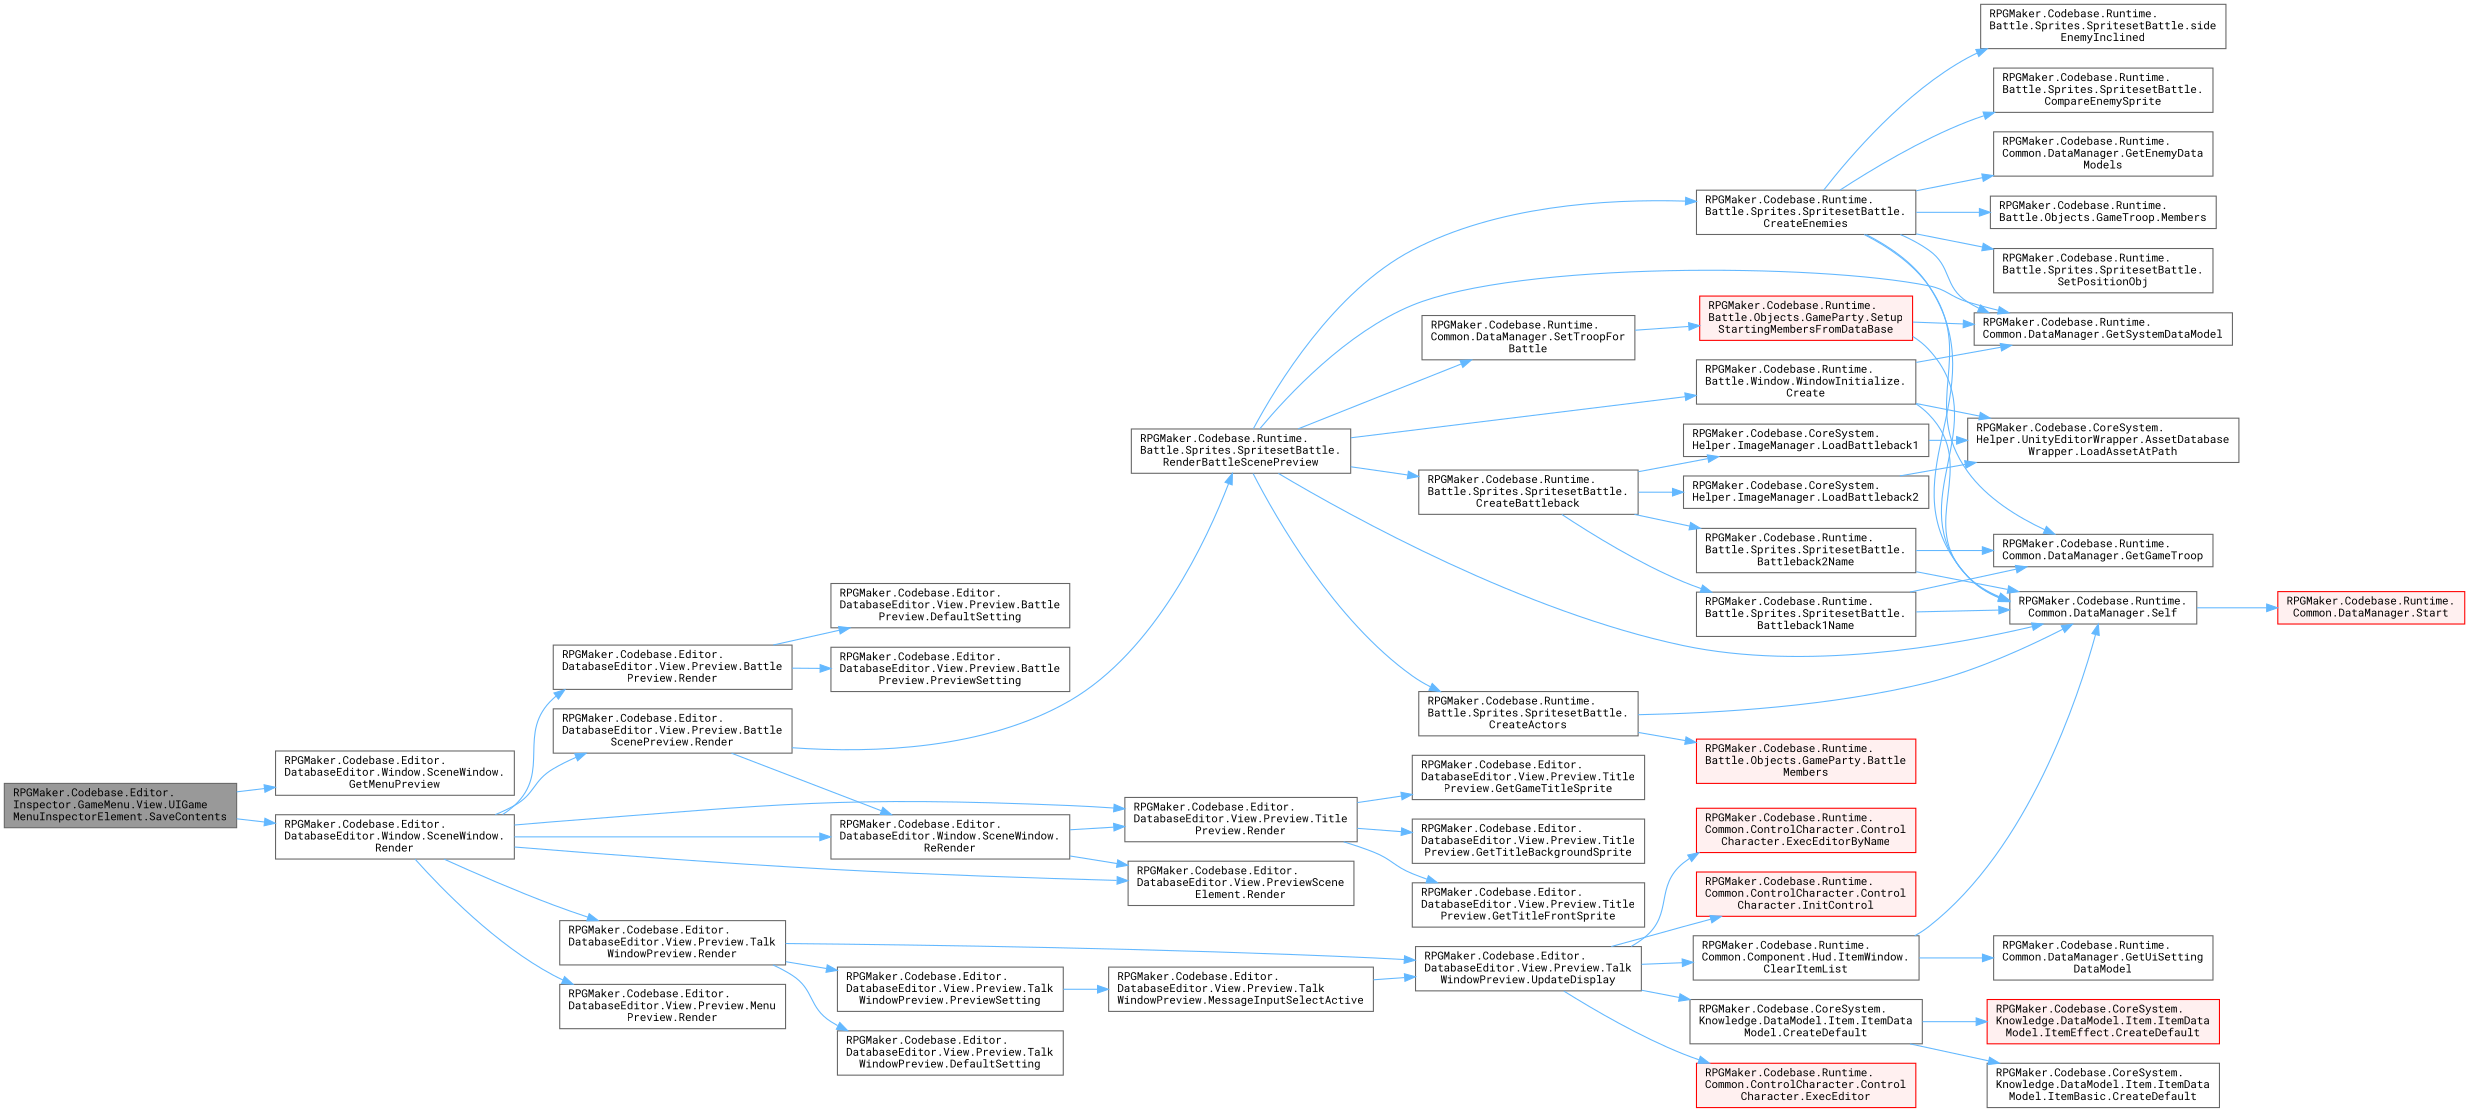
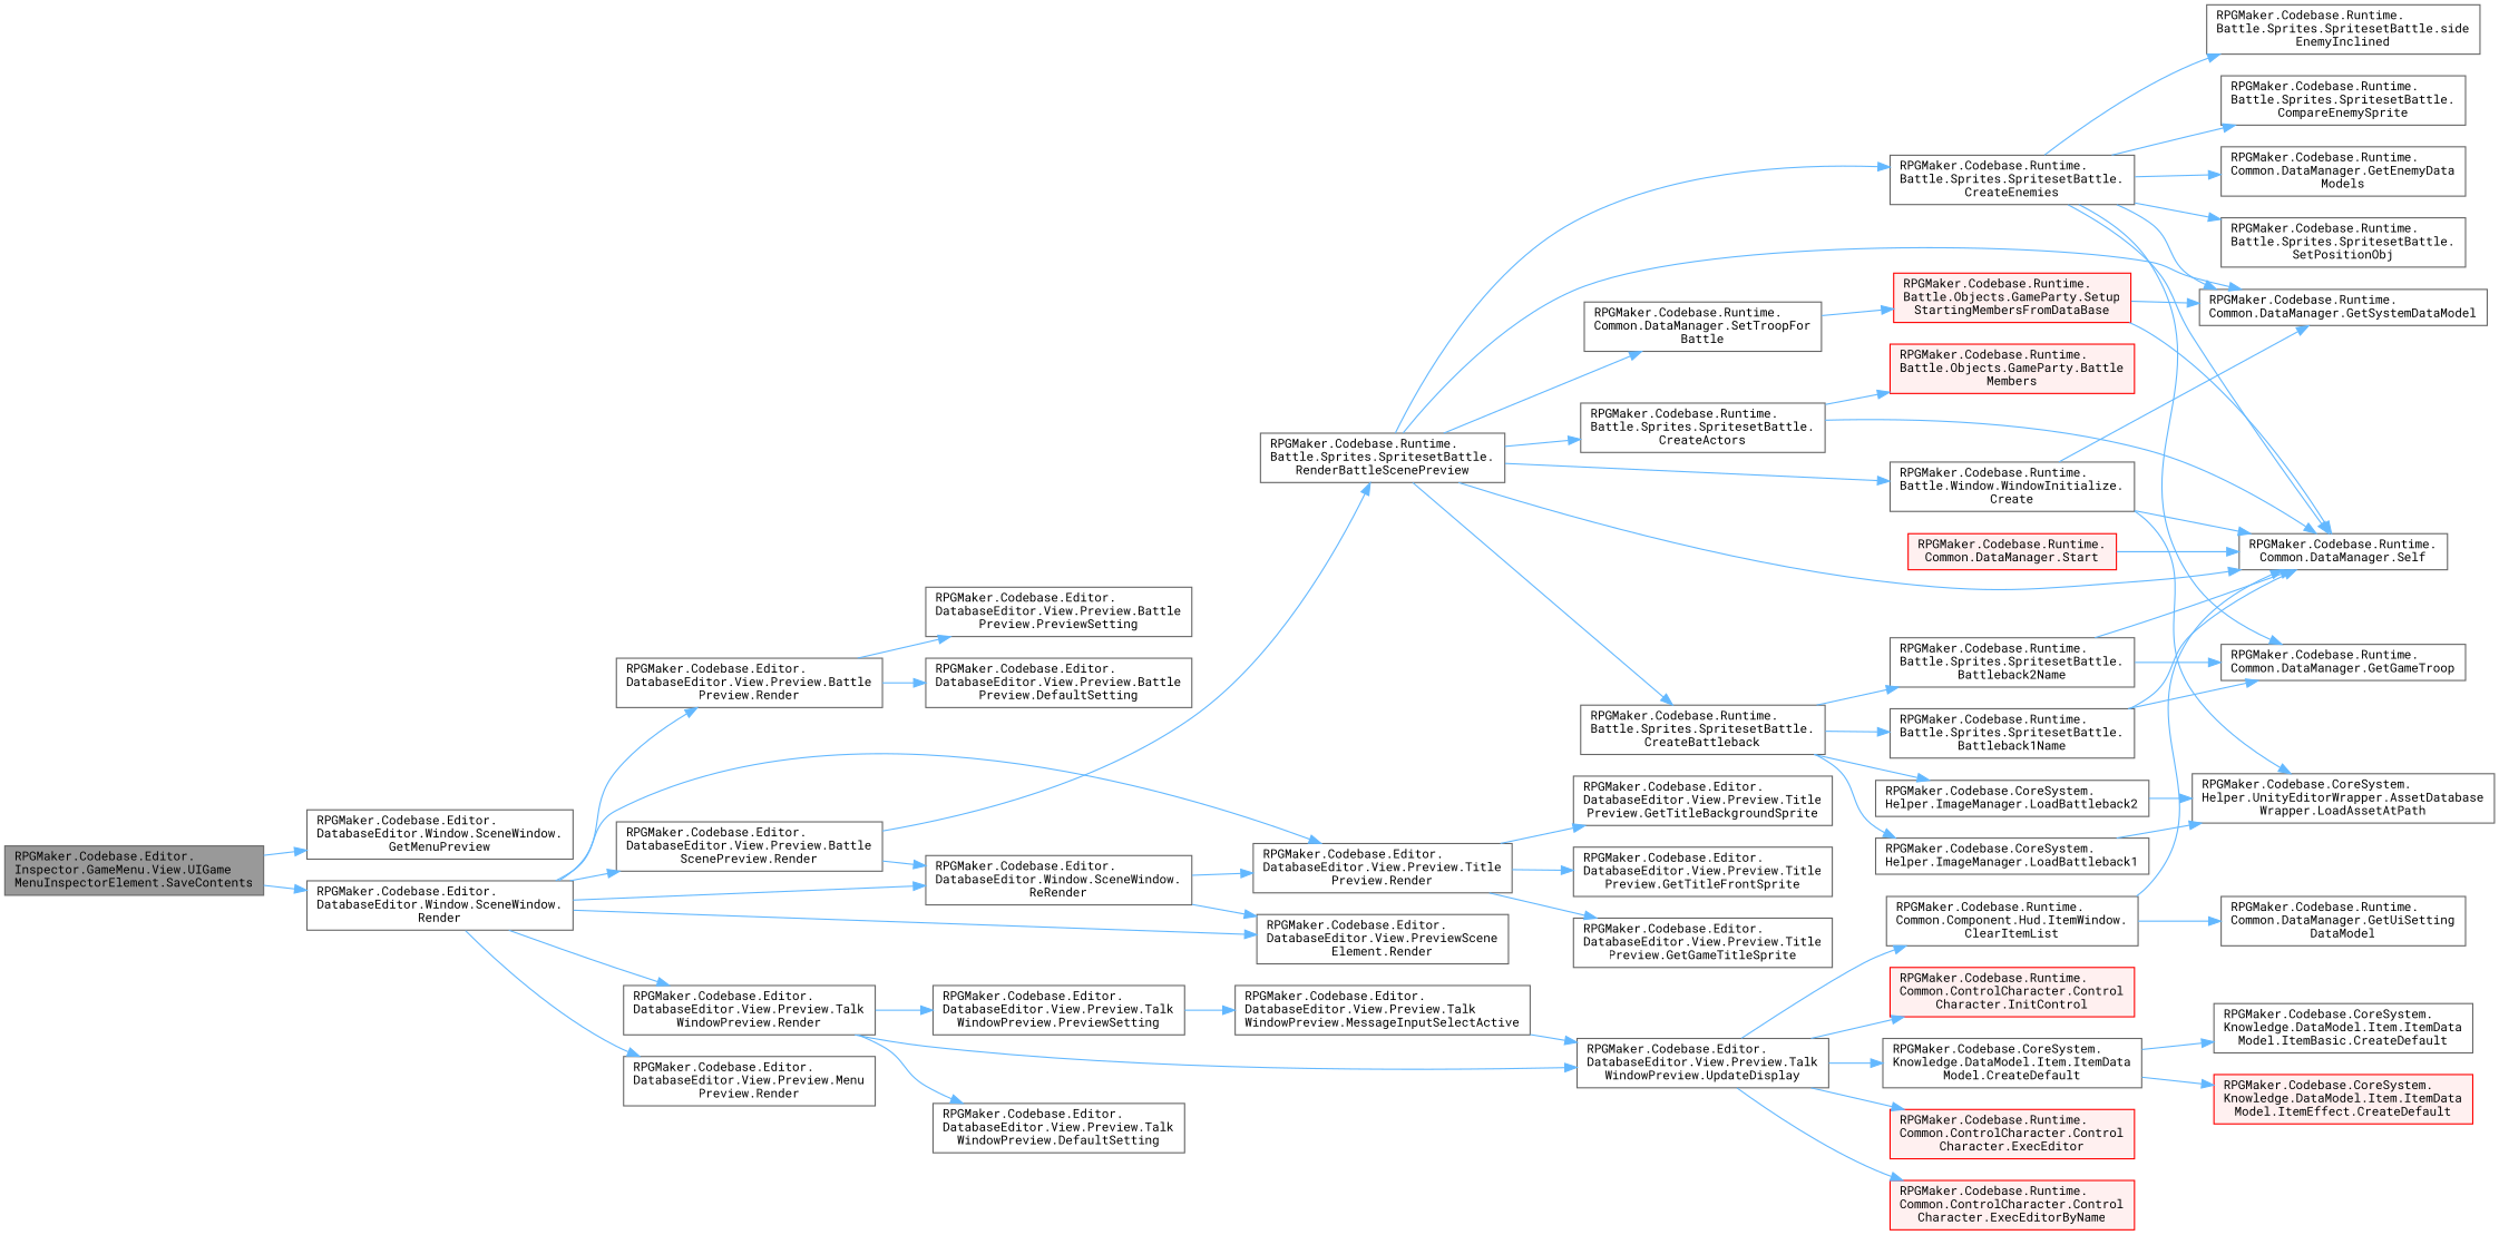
  digraph {
    fontname="Roboto Mono"
    rankdir=LR
    node [color=grey40 fillcolor=white fontname="Roboto Mono" fontsize=10 shape=box style=filled]
    edge [color=steelblue1 fontname="Roboto Mono" fontsize=10 labelfontname=Helvetica labelfontsize=10 style=solid]
    n1 [color=gray40 fillcolor=grey60 fontcolor=black height=0.2 label="RPGMaker.Codebase.Editor.\lInspector.GameMenu.View.UIGame\lMenuInspectorElement.SaveContents" width=0.4]
    n2 [height=0.2 label="RPGMaker.Codebase.Editor.\lDatabaseEditor.Window.SceneWindow.\lGetMenuPreview" width=0.4]
    n3 [height=0.2 label="RPGMaker.Codebase.Editor.\lDatabaseEditor.Window.SceneWindow.\lRender" width=0.4]
    n4 [height=0.2 label="RPGMaker.Codebase.Editor.\lDatabaseEditor.View.Preview.Battle\lPreview.Render" width=0.4]
    n5 [height=0.2 label="RPGMaker.Codebase.Editor.\lDatabaseEditor.View.Preview.Battle\lScenePreview.Render" width=0.4]
    n6 [height=0.2 label="RPGMaker.Codebase.Editor.\lDatabaseEditor.Window.SceneWindow.\lReRender" width=0.4]
    n7 [height=0.2 label="RPGMaker.Codebase.Editor.\lDatabaseEditor.View.Preview.Title\lPreview.Render" width=0.4]
    n8 [height=0.2 label="RPGMaker.Codebase.Editor.\lDatabaseEditor.View.PreviewScene\lElement.Render" width=0.4]
    n9 [height=0.2 label="RPGMaker.Codebase.Editor.\lDatabaseEditor.View.Preview.Menu\lPreview.Render" width=0.4]
    n10 [height=0.2 label="RPGMaker.Codebase.Editor.\lDatabaseEditor.View.Preview.Talk\lWindowPreview.Render" width=0.4]
    n11 [height=0.2 label="RPGMaker.Codebase.Editor.\lDatabaseEditor.View.Preview.Battle\lPreview.DefaultSetting" width=0.4]
    n12 [height=0.2 label="RPGMaker.Codebase.Editor.\lDatabaseEditor.View.Preview.Battle\lPreview.PreviewSetting" width=0.4]
    n13 [height=0.2 label="RPGMaker.Codebase.Runtime.\lBattle.Sprites.SpritesetBattle.\lRenderBattleScenePreview" width=0.4]
    n14 [height=0.2 label="RPGMaker.Codebase.Editor.\lDatabaseEditor.View.Preview.Title\lPreview.GetGameTitleSprite" width=0.4]
    n15 [height=0.2 label="RPGMaker.Codebase.Editor.\lDatabaseEditor.View.Preview.Title\lPreview.GetTitleBackgroundSprite" width=0.4]
    n16 [height=0.2 label="RPGMaker.Codebase.Editor.\lDatabaseEditor.View.Preview.Title\lPreview.GetTitleFrontSprite" width=0.4]
    n17 [height=0.2 label="RPGMaker.Codebase.Editor.\lDatabaseEditor.View.Preview.Talk\lWindowPreview.DefaultSetting" width=0.4]
    n18 [height=0.2 label="RPGMaker.Codebase.Editor.\lDatabaseEditor.View.Preview.Talk\lWindowPreview.PreviewSetting" width=0.4]
    n19 [height=0.2 label="RPGMaker.Codebase.Editor.\lDatabaseEditor.View.Preview.Talk\lWindowPreview.UpdateDisplay" width=0.4]
    n20 [height=0.2 label="RPGMaker.Codebase.Runtime.\lBattle.Window.WindowInitialize.\lCreate" width=0.4]
    n21 [height=0.2 label="RPGMaker.Codebase.Runtime.\lCommon.DataManager.GetSystemDataModel" width=0.4]
    n22 [height=0.2 label="RPGMaker.Codebase.Runtime.\lCommon.DataManager.Self" width=0.4]
    n23 [height=0.2 label="RPGMaker.Codebase.Runtime.\lBattle.Sprites.SpritesetBattle.\lCreateActors" width=0.4]
    n24 [height=0.2 label="RPGMaker.Codebase.Runtime.\lBattle.Sprites.SpritesetBattle.\lCreateBattleback" width=0.4]
    n25 [height=0.2 label="RPGMaker.Codebase.Runtime.\lBattle.Sprites.SpritesetBattle.\lCreateEnemies" width=0.4]
    n26 [height=0.2 label="RPGMaker.Codebase.Runtime.\lCommon.DataManager.SetTroopFor\lBattle" width=0.4]
    n27 [height=0.2 label="RPGMaker.Codebase.CoreSystem.\lHelper.UnityEditorWrapper.AssetDatabase\lWrapper.LoadAssetAtPath" width=0.4]
    n28 [color=red fillcolor="#FFF0F0" height=0.2 label="RPGMaker.Codebase.Runtime.\lCommon.DataManager.Start" width=0.4]
    n29 [color=red fillcolor="#FFF0F0" height=0.2 label="RPGMaker.Codebase.Runtime.\lBattle.Objects.GameParty.Battle\lMembers" width=0.4]
    n30 [height=0.2 label="RPGMaker.Codebase.Runtime.\lBattle.Sprites.SpritesetBattle.\lBattleback1Name" width=0.4]
    n31 [height=0.2 label="RPGMaker.Codebase.Runtime.\lBattle.Sprites.SpritesetBattle.\lBattleback2Name" width=0.4]
    n32 [height=0.2 label="RPGMaker.Codebase.CoreSystem.\lHelper.ImageManager.LoadBattleback1" width=0.4]
    n33 [height=0.2 label="RPGMaker.Codebase.CoreSystem.\lHelper.ImageManager.LoadBattleback2" width=0.4]
    n34 [height=0.2 label="RPGMaker.Codebase.Runtime.\lCommon.DataManager.GetGameTroop" width=0.4]
    n35 [height=0.2 label="RPGMaker.Codebase.Runtime.\lBattle.Sprites.SpritesetBattle.\lCompareEnemySprite" width=0.4]
    n36 [height=0.2 label="RPGMaker.Codebase.Runtime.\lCommon.DataManager.GetEnemyData\lModels" width=0.4]
-   n37 [height=0.2 label="RPGMaker.Codebase.Runtime.\lBattle.Objects.GameTroop.Members" width=0.4]
    n38 [height=0.2 label="RPGMaker.Codebase.Runtime.\lBattle.Sprites.SpritesetBattle.\lSetPositionObj" width=0.4]
    n39 [height=0.2 label="RPGMaker.Codebase.Runtime.\lBattle.Sprites.SpritesetBattle.side\lEnemyInclined" width=0.4]
    n40 [color=red fillcolor="#FFF0F0" height=0.2 label="RPGMaker.Codebase.Runtime.\lBattle.Objects.GameParty.Setup\lStartingMembersFromDataBase" width=0.4]
    n41 [height=0.2 label="RPGMaker.Codebase.Editor.\lDatabaseEditor.View.Preview.Talk\lWindowPreview.MessageInputSelectActive" width=0.4]
    n42 [height=0.2 label="RPGMaker.Codebase.Runtime.\lCommon.Component.Hud.ItemWindow.\lClearItemList" width=0.4]
    n43 [height=0.2 label="RPGMaker.Codebase.CoreSystem.\lKnowledge.DataModel.Item.ItemData\lModel.CreateDefault" width=0.4]
    n44 [color=red fillcolor="#FFF0F0" height=0.2 label="RPGMaker.Codebase.Runtime.\lCommon.ControlCharacter.Control\lCharacter.ExecEditor" width=0.4]
    n45 [color=red fillcolor="#FFF0F0" height=0.2 label="RPGMaker.Codebase.Runtime.\lCommon.ControlCharacter.Control\lCharacter.ExecEditorByName" width=0.4]
    n46 [color=red fillcolor="#FFF0F0" height=0.2 label="RPGMaker.Codebase.Runtime.\lCommon.ControlCharacter.Control\lCharacter.InitControl" width=0.4]
    n47 [height=0.2 label="RPGMaker.Codebase.Runtime.\lCommon.DataManager.GetUiSetting\lDataModel" width=0.4]
    n48 [color=red fillcolor="#FFF0F0" height=0.2 label="RPGMaker.Codebase.CoreSystem.\lKnowledge.DataModel.Item.ItemData\lModel.ItemEffect.CreateDefault" width=0.4]
    n49 [height=0.2 label="RPGMaker.Codebase.CoreSystem.\lKnowledge.DataModel.Item.ItemData\lModel.ItemBasic.CreateDefault" width=0.4]
    n1 -> n2
    n1 -> n3
    n3 -> n4
    n3 -> n5
    n3 -> n6
    n3 -> n7
    n3 -> n8
    n3 -> n9
    n3 -> n10
    n4 -> n11
    n4 -> n12
    n5 -> n6
    n5 -> n13
    n6 -> n7
    n6 -> n8
    n7 -> n14
    n7 -> n15
    n7 -> n16
    n10 -> n17
    n10 -> n18
    n10 -> n19
    n13 -> n20
    n13 -> n21
    n13 -> n22
    n13 -> n23
    n13 -> n24
    n13 -> n25
    n13 -> n26
    n18 -> n41
    n19 -> n42
    n19 -> n43
    n19 -> n44
    n19 -> n45
    n19 -> n46
    n20 -> n21
    n20 -> n22
    n20 -> n27
-   n22 -> n28
+   n28 -> n22
    n23 -> n22
    n23 -> n29
    n24 -> n30
    n24 -> n31
    n24 -> n32
    n24 -> n33
    n25 -> n21
    n25 -> n22
    n25 -> n34
    n25 -> n35
    n25 -> n36
-   n25 -> n37
    n25 -> n38
    n25 -> n39
    n26 -> n40
    n30 -> n22
    n30 -> n34
    n31 -> n22
    n31 -> n34
    n32 -> n27
    n33 -> n27
    n40 -> n21
    n40 -> n22
    n41 -> n19
    n42 -> n22
    n42 -> n47
    n43 -> n48
    n43 -> n49
  }
